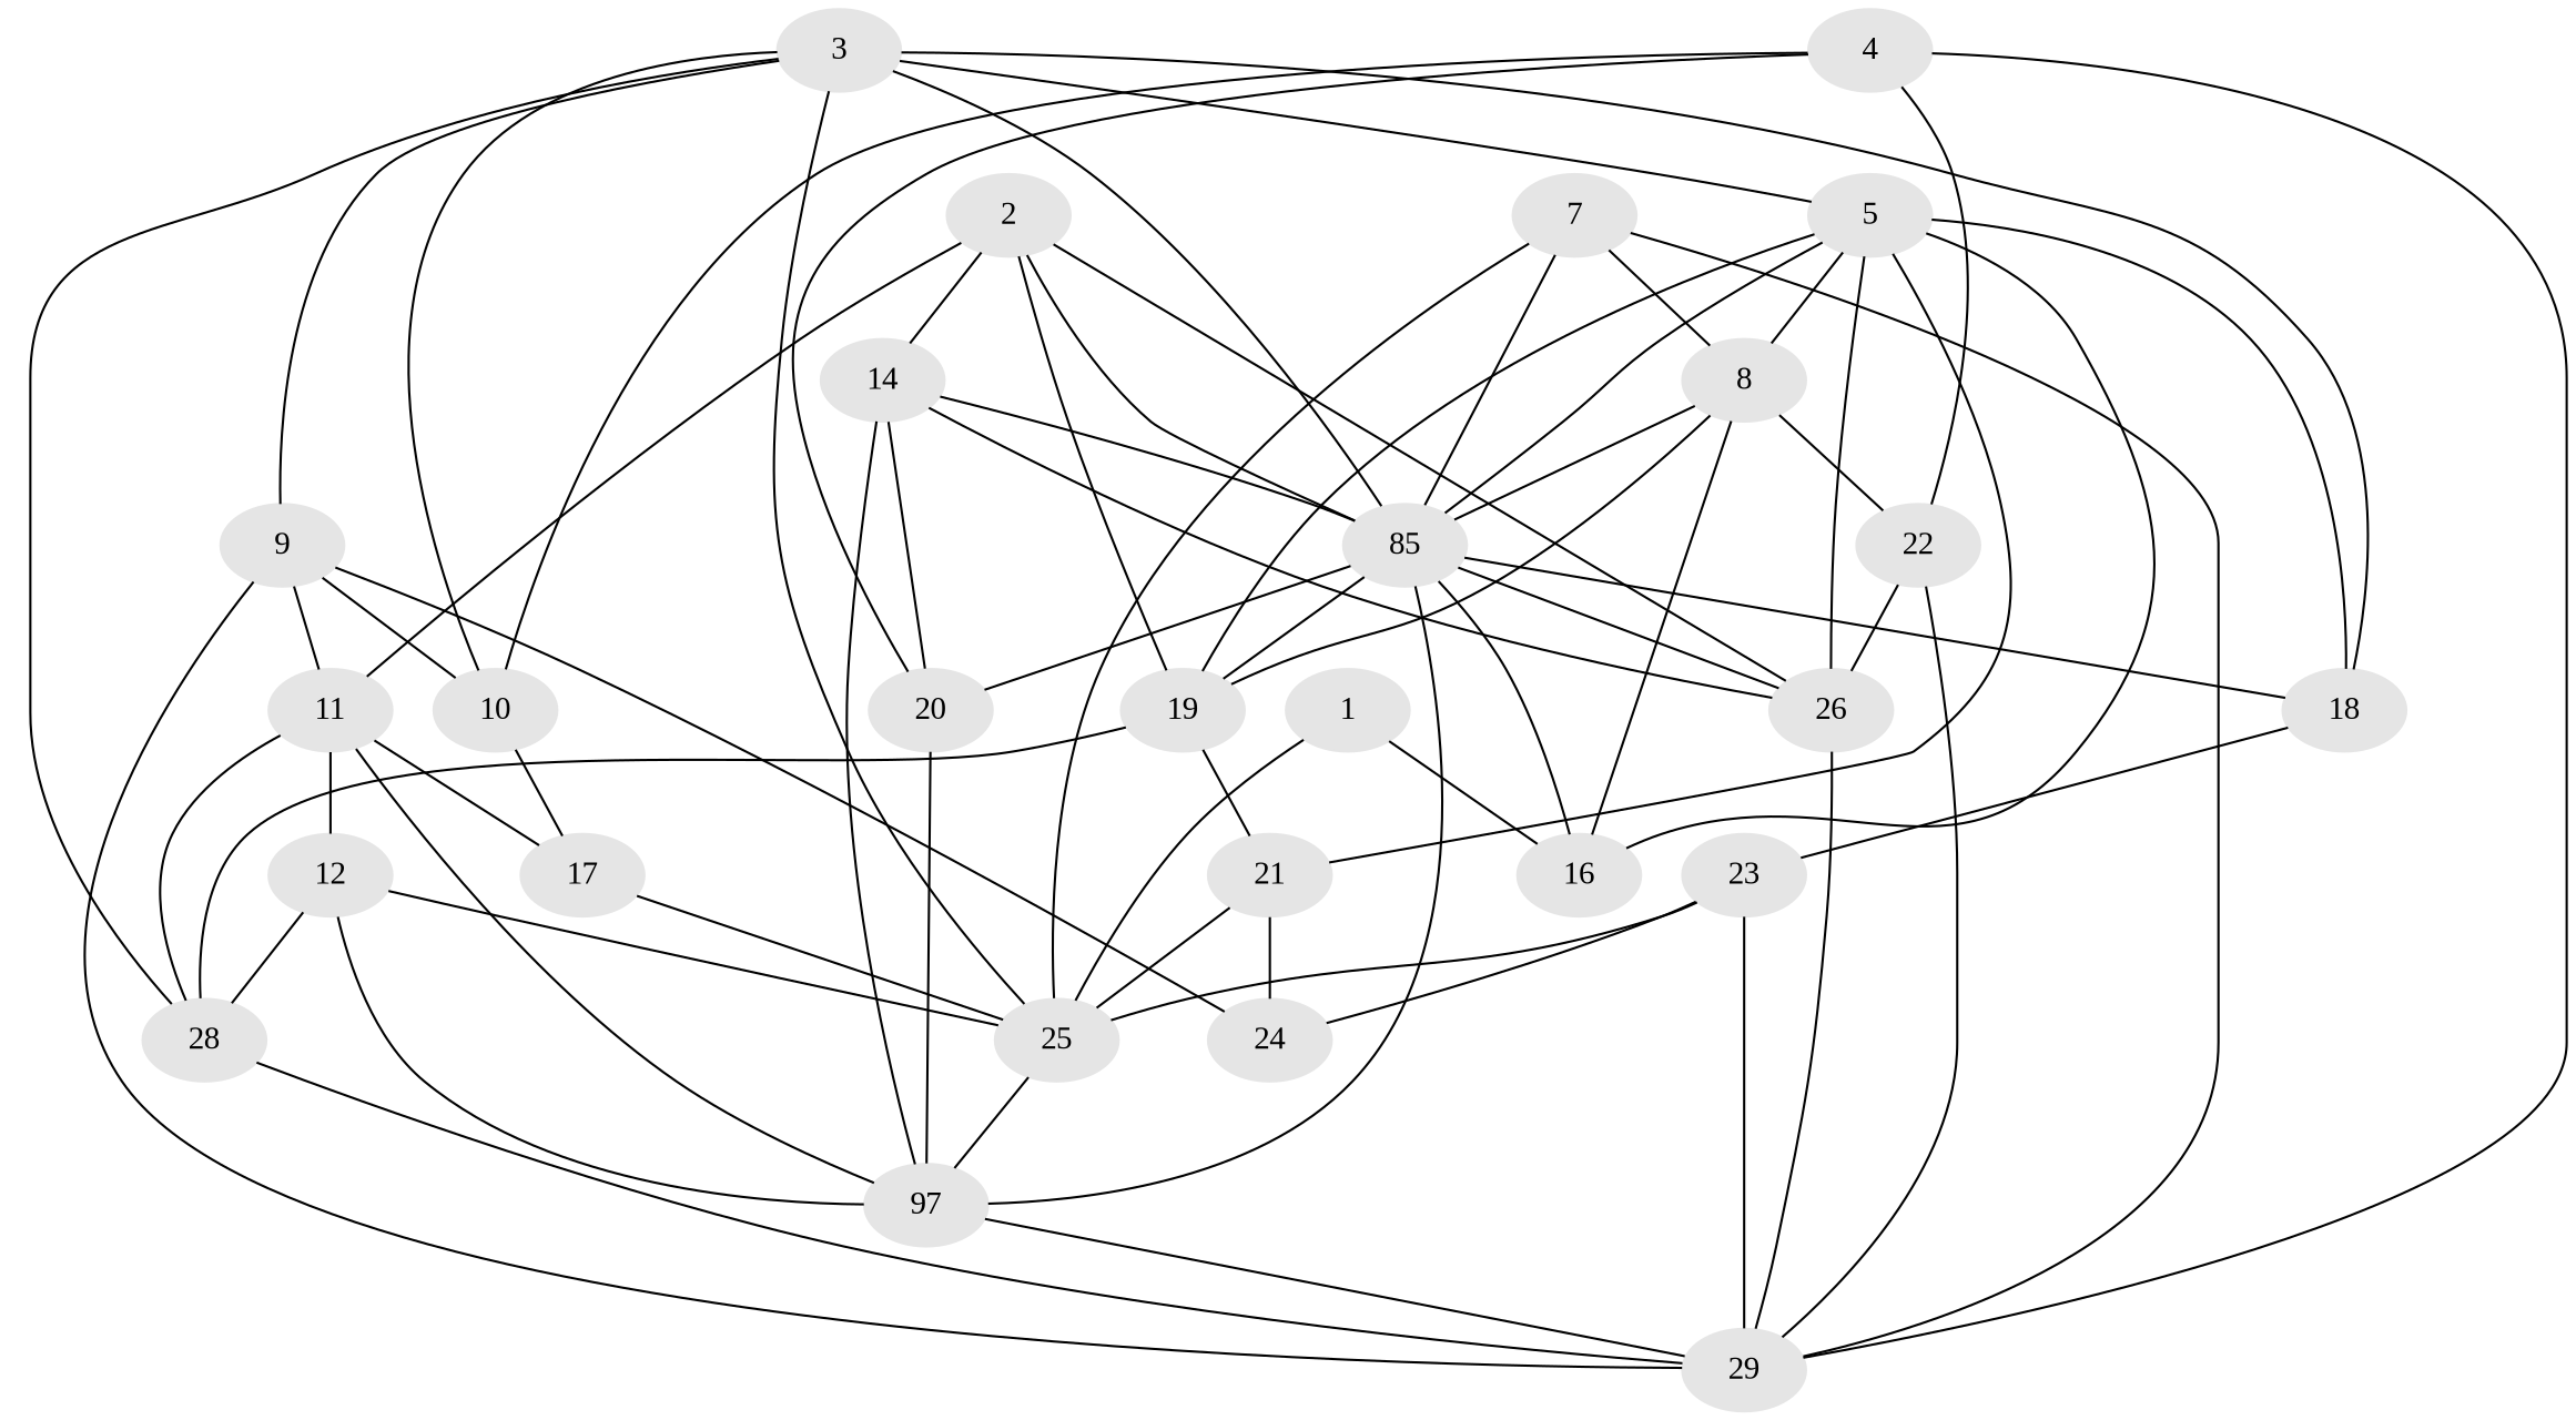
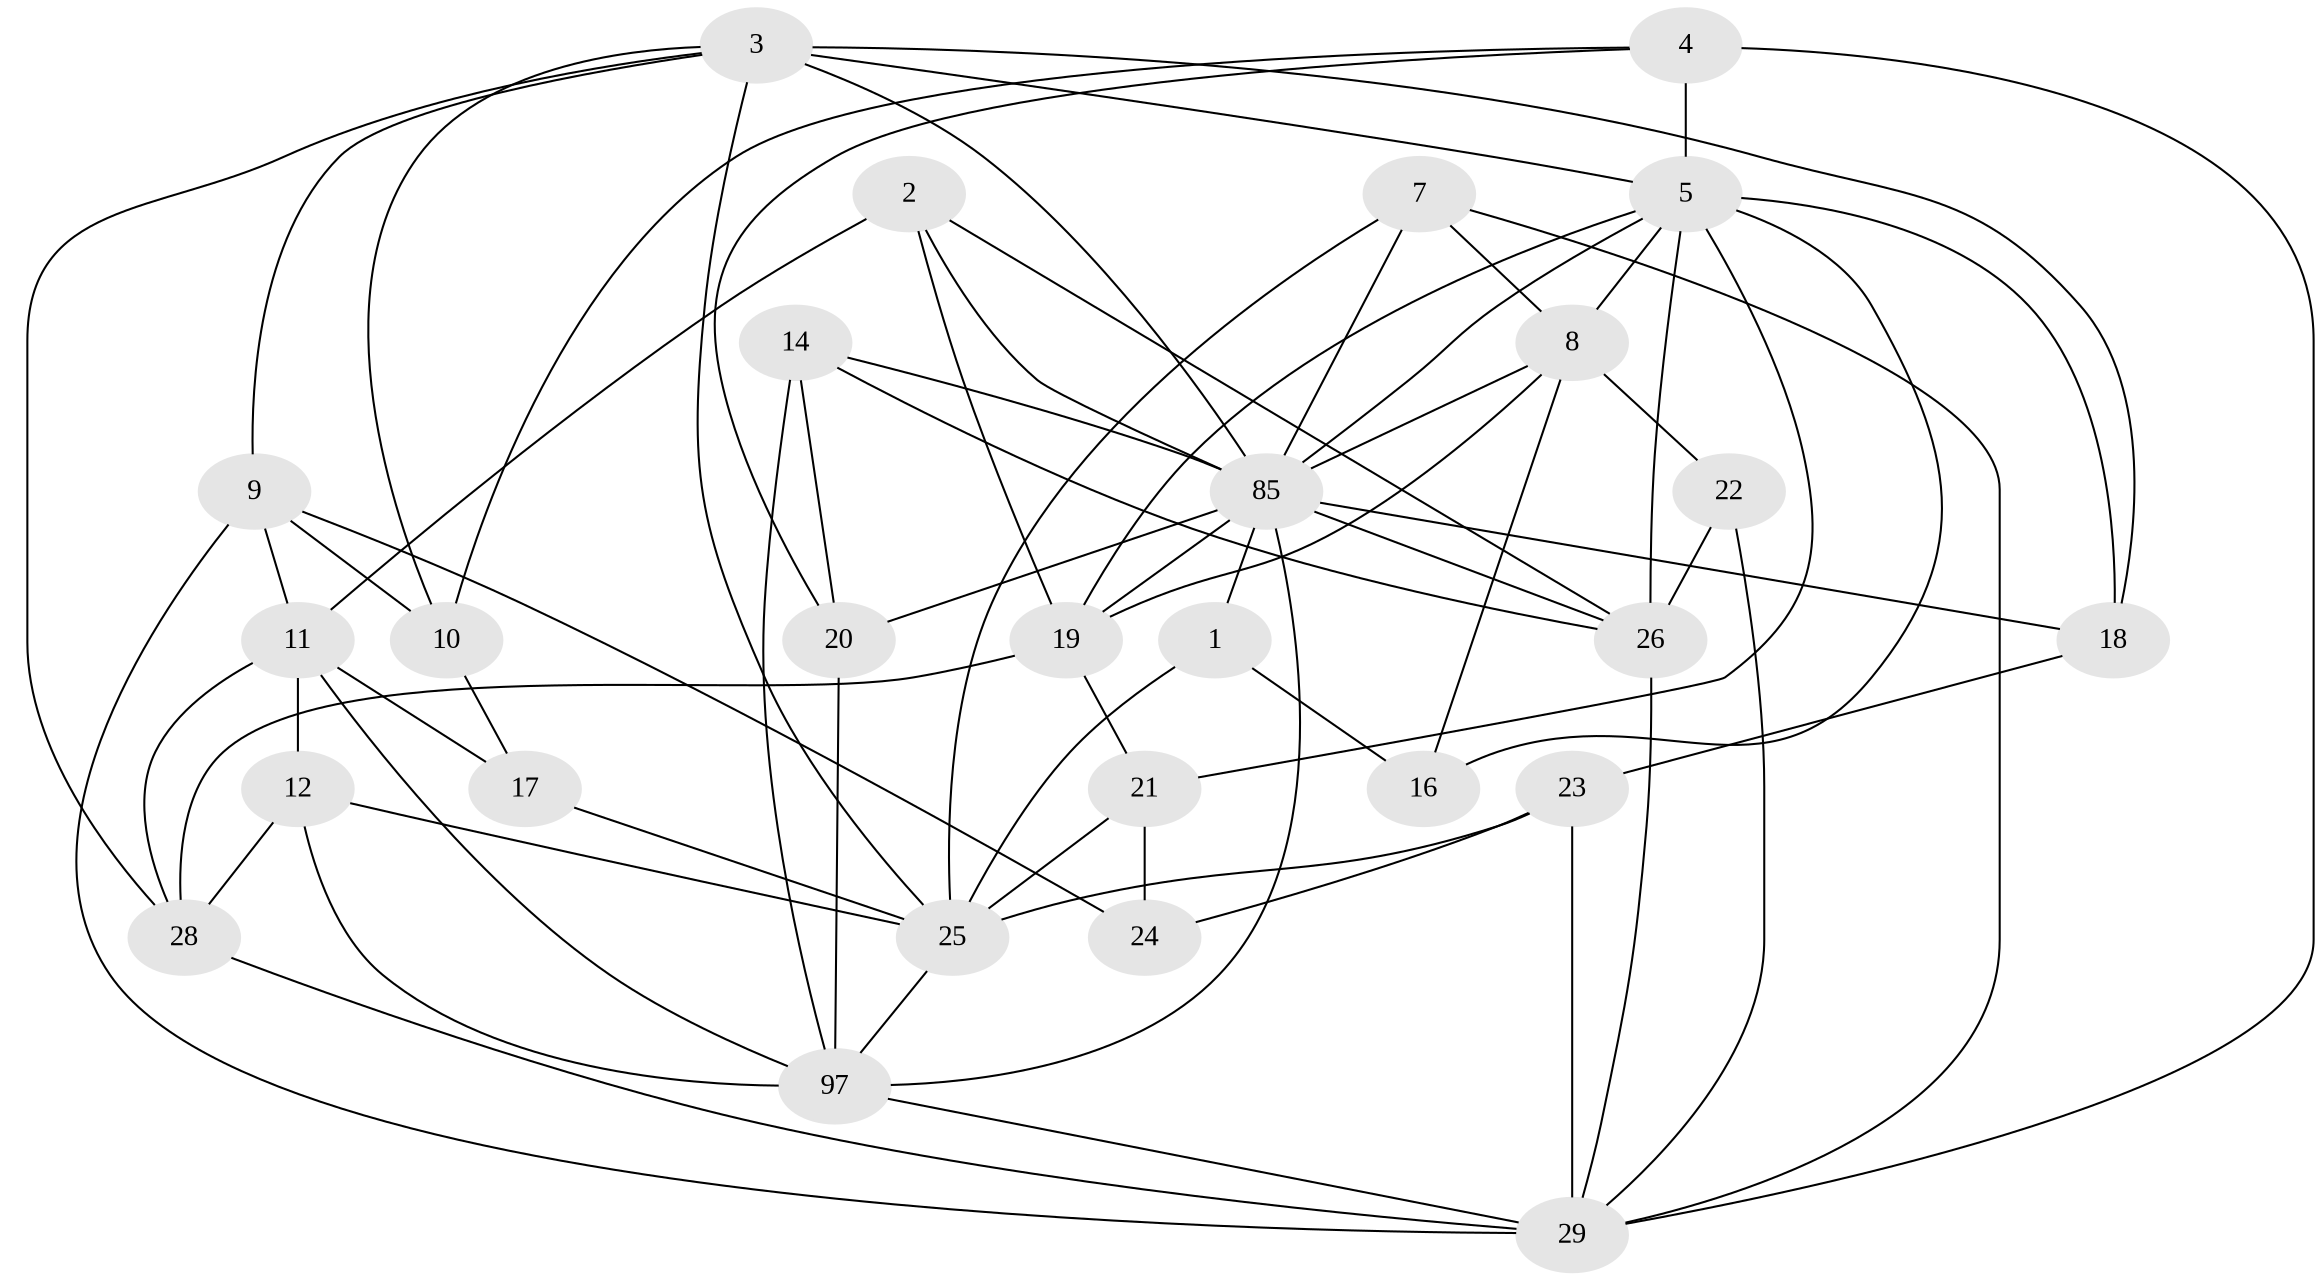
  graph {
    fontname="Liberation Serif"
    node [color=gray90 fontname="Liberation Serif" style=filled]
    edge [fontname="Liberation Serif" weight=1.0]
    1
    16
    25
    n4 [label=97]
    2
    11
    14
    n8 [label=85]
    19
    26
    28
    17
    12
    20
    18
    21
    29
    3
    5
    9
    10
    8
    24
    23
    4
    22
    7
    1 -- 16
    1 -- 25
    25 -- n4
    n4 -- 29
    2 -- 11
-   2 -- 14
    2 -- n8
    2 -- 19
    2 -- 26
    11 -- n4
    11 -- 28
    11 -- 17
    11 -- 12 [weight=2.0]
    14 -- n4
    14 -- n8 [weight=2.0]
    14 -- 26
    14 -- 20
-   n8 -- 16 [weight=2.0]
+   n8 -- 1 [weight=2.0]
    n8 -- n4 [weight=2.0]
    n8 -- 19
    n8 -- 26
    n8 -- 20
    n8 -- 18
    19 -- 28
    19 -- 21
    26 -- 29
    28 -- 29
    17 -- 25
    12 -- 25
    12 -- n4
    12 -- 28
    20 -- n4
    18 -- 23
    21 -- 25
    21 -- 24
    3 -- 25
    3 -- n8 [weight=2.0]
    3 -- 28
    3 -- 18
    3 -- 5
    3 -- 9
    3 -- 10
    5 -- 16
    5 -- n8
    5 -- 19
    5 -- 26
    5 -- 18 [weight=2.0]
    5 -- 21
    5 -- 8
    9 -- 11
    9 -- 29
    9 -- 10
    9 -- 24
    10 -- 17
    8 -- 16
    8 -- n8 [weight=2.0]
    8 -- 19
    8 -- 22
    23 -- 25 [weight=2.0]
    23 -- 29 [weight=2.0]
    23 -- 24
    4 -- 20
    4 -- 29
-   4 -- 22
+   4 -- 5
    4 -- 10
    22 -- 26
    22 -- 29
    7 -- 25
    7 -- n8
    7 -- 29
    7 -- 8
  }
